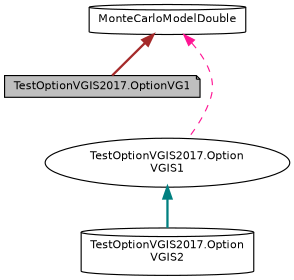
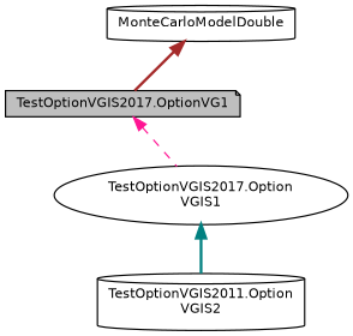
  digraph {
    node [color=black fontname=Helvetica fontsize=10 shape=cylinder]
    edge [dir=back fontname=Helvetica fontsize=10 labelfontname=Helvetica labelfontsize=10 style=bold]
    n1 [fillcolor=grey75 fontcolor=black height=0.2 label="TestOptionVGIS2017.OptionVG1" shape=note style=filled width=0.4]
    n2 [height=0.2 label="TestOptionVGIS2017.Option\lVGIS1" shape=ellipse width=0.4]
-   n3 [height=0.2 label="TestOptionVGIS2017.Option\lVGIS2" width=0.4]
+   n3 [height=0.2 label="TestOptionVGIS2011.Option\lVGIS2" width=0.4]
    n4 [height=0.2 label=MonteCarloModelDouble width=0.4]
-   n4 -> n2 [color=deeppink style=dashed]
+   n1 -> n2 [color=deeppink style=dashed]
    n2 -> n3 [color=teal]
    n4 -> n1 [color=brown]
  }
